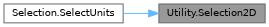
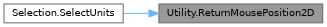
  digraph {
    rankdir=RL
    node [fontname=Helvetica fontsize=10 shape=box style=filled]
-   n1 [color=gray40 fillcolor=grey60 fontcolor=black height=0.2 label="Utility.Selection2D" width=0.4]
+   n1 [color=gray40 fillcolor=grey60 fontcolor=black height=0.2 label="Utility.ReturnMousePosition2D" width=0.4]
    n2 [color=grey40 fillcolor=white height=0.2 label="Selection.SelectUnits" width=0.4]
    n1 -> n2 [color=steelblue1 dir=back fontname=Helvetica fontsize=10 labelfontname=Helvetica labelfontsize=10 style=solid]
  }
